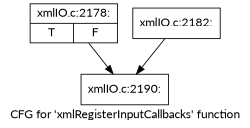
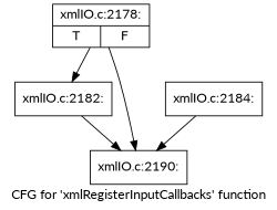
  digraph {
    fontname=Lato
    label="CFG for 'xmlRegisterInputCallbacks' function"
    node [fontname=Lato shape=record]
    edge [fontname=Lato]
    n1 [label="{xmlIO.c:2178:|{<s0>T|<s1>F}}"]
    n2 [label="{xmlIO.c:2182:}"]
    n3 [label="{xmlIO.c:2190:}"]
+   n4 [label="{xmlIO.c:2184:}"]
+   n1 -> n2
    n1 -> n3
    n2 -> n3
+   n4 -> n3
  }
